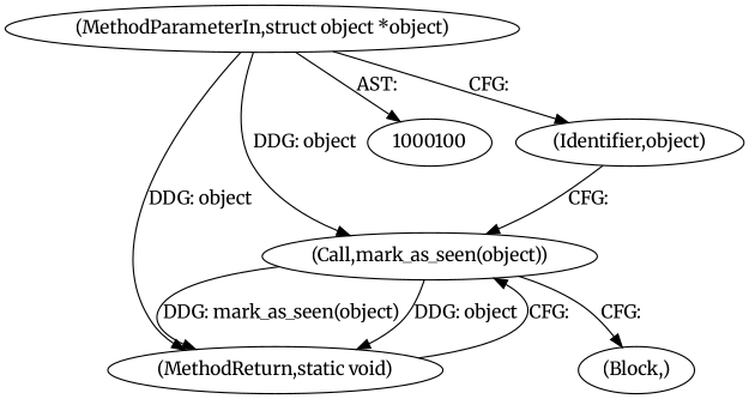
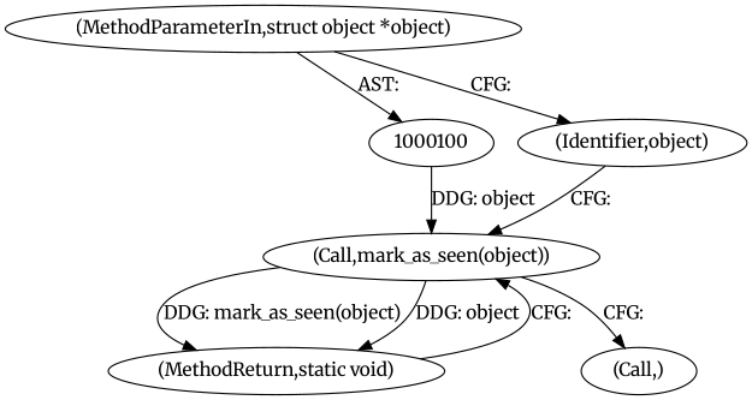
  digraph {
    fontname=Merriweather
    node [fontname=Merriweather]
    edge [fontname=Merriweather]
    n1 [label="(MethodParameterIn,struct object *object)"]
    n2 [label="(Call,mark_as_seen(object))"]
    n3 [label="(MethodReturn,static void)"]
    1000100
    n5 [label="(Identifier,object)"]
-   n6 [label="(Block,)"]
-   n1 -> n2 [label="DDG: object"]
-   n1 -> n3 [label="DDG: object"]
+   n6 [label="(Call,)"]
+   1000100 -> n2 [label="DDG: object"]
    n1 -> 1000100 [label="AST: "]
    n1 -> n5 [label="CFG: "]
    n2 -> n3 [label="DDG: mark_as_seen(object)"]
    n2 -> n3 [label="DDG: object"]
    n2 -> n6 [label="CFG: "]
    n3 -> n2 [label="CFG: "]
    n5 -> n2 [label="CFG: "]
  }
